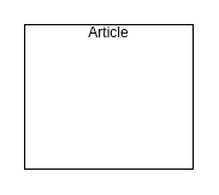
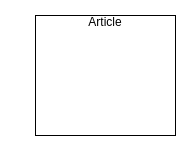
  <mxCell id="0" />
  <mxCell id="1" parent="0" />
- <mxCell id="2" value="&lt;div align=&quot;center&quot;&gt;Article&lt;/div&gt;" style="verticalAlign=top;align=center;overflow=fill;fontSize=12;fontFamily=Helvetica;html=1;" vertex="1" parent="1"><mxGeometry x="20" y="20" width="140" height="120" as="geometry" /></mxCell>
+ <mxCell id="2" value="&lt;div align=&quot;center&quot;&gt;Article&lt;/div&gt;" style="verticalAlign=top;align=center;overflow=fill;fontSize=12;fontFamily=Helvetica;html=1;" vertex="1" parent="1"><mxGeometry x="35" y="15" width="140" height="120" as="geometry" /></mxCell>
